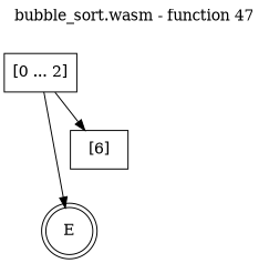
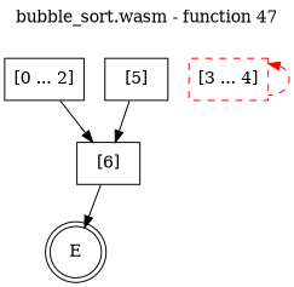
  digraph {
    label="bubble_sort.wasm - function 47"
    labelfontcolor=black
    labelfontname=Helvetica
    labelfontsize=16
    labelloc=t
    node [shape=box color=black style=solid]
    E [shape=doublecircle color="" style=""]
    n2 [label="[0 ... 2]"]
    n3 [label="[6]"]
+   n4 [color=red label="[3 ... 4]" style=dashed]
+   n5 [label="[5]"]
    n2 -> n3
-   n2 -> E
+   n3 -> E
+   n4 -> n4 [color=red dir=back style=dashed]
+   n5 -> n3
  }
